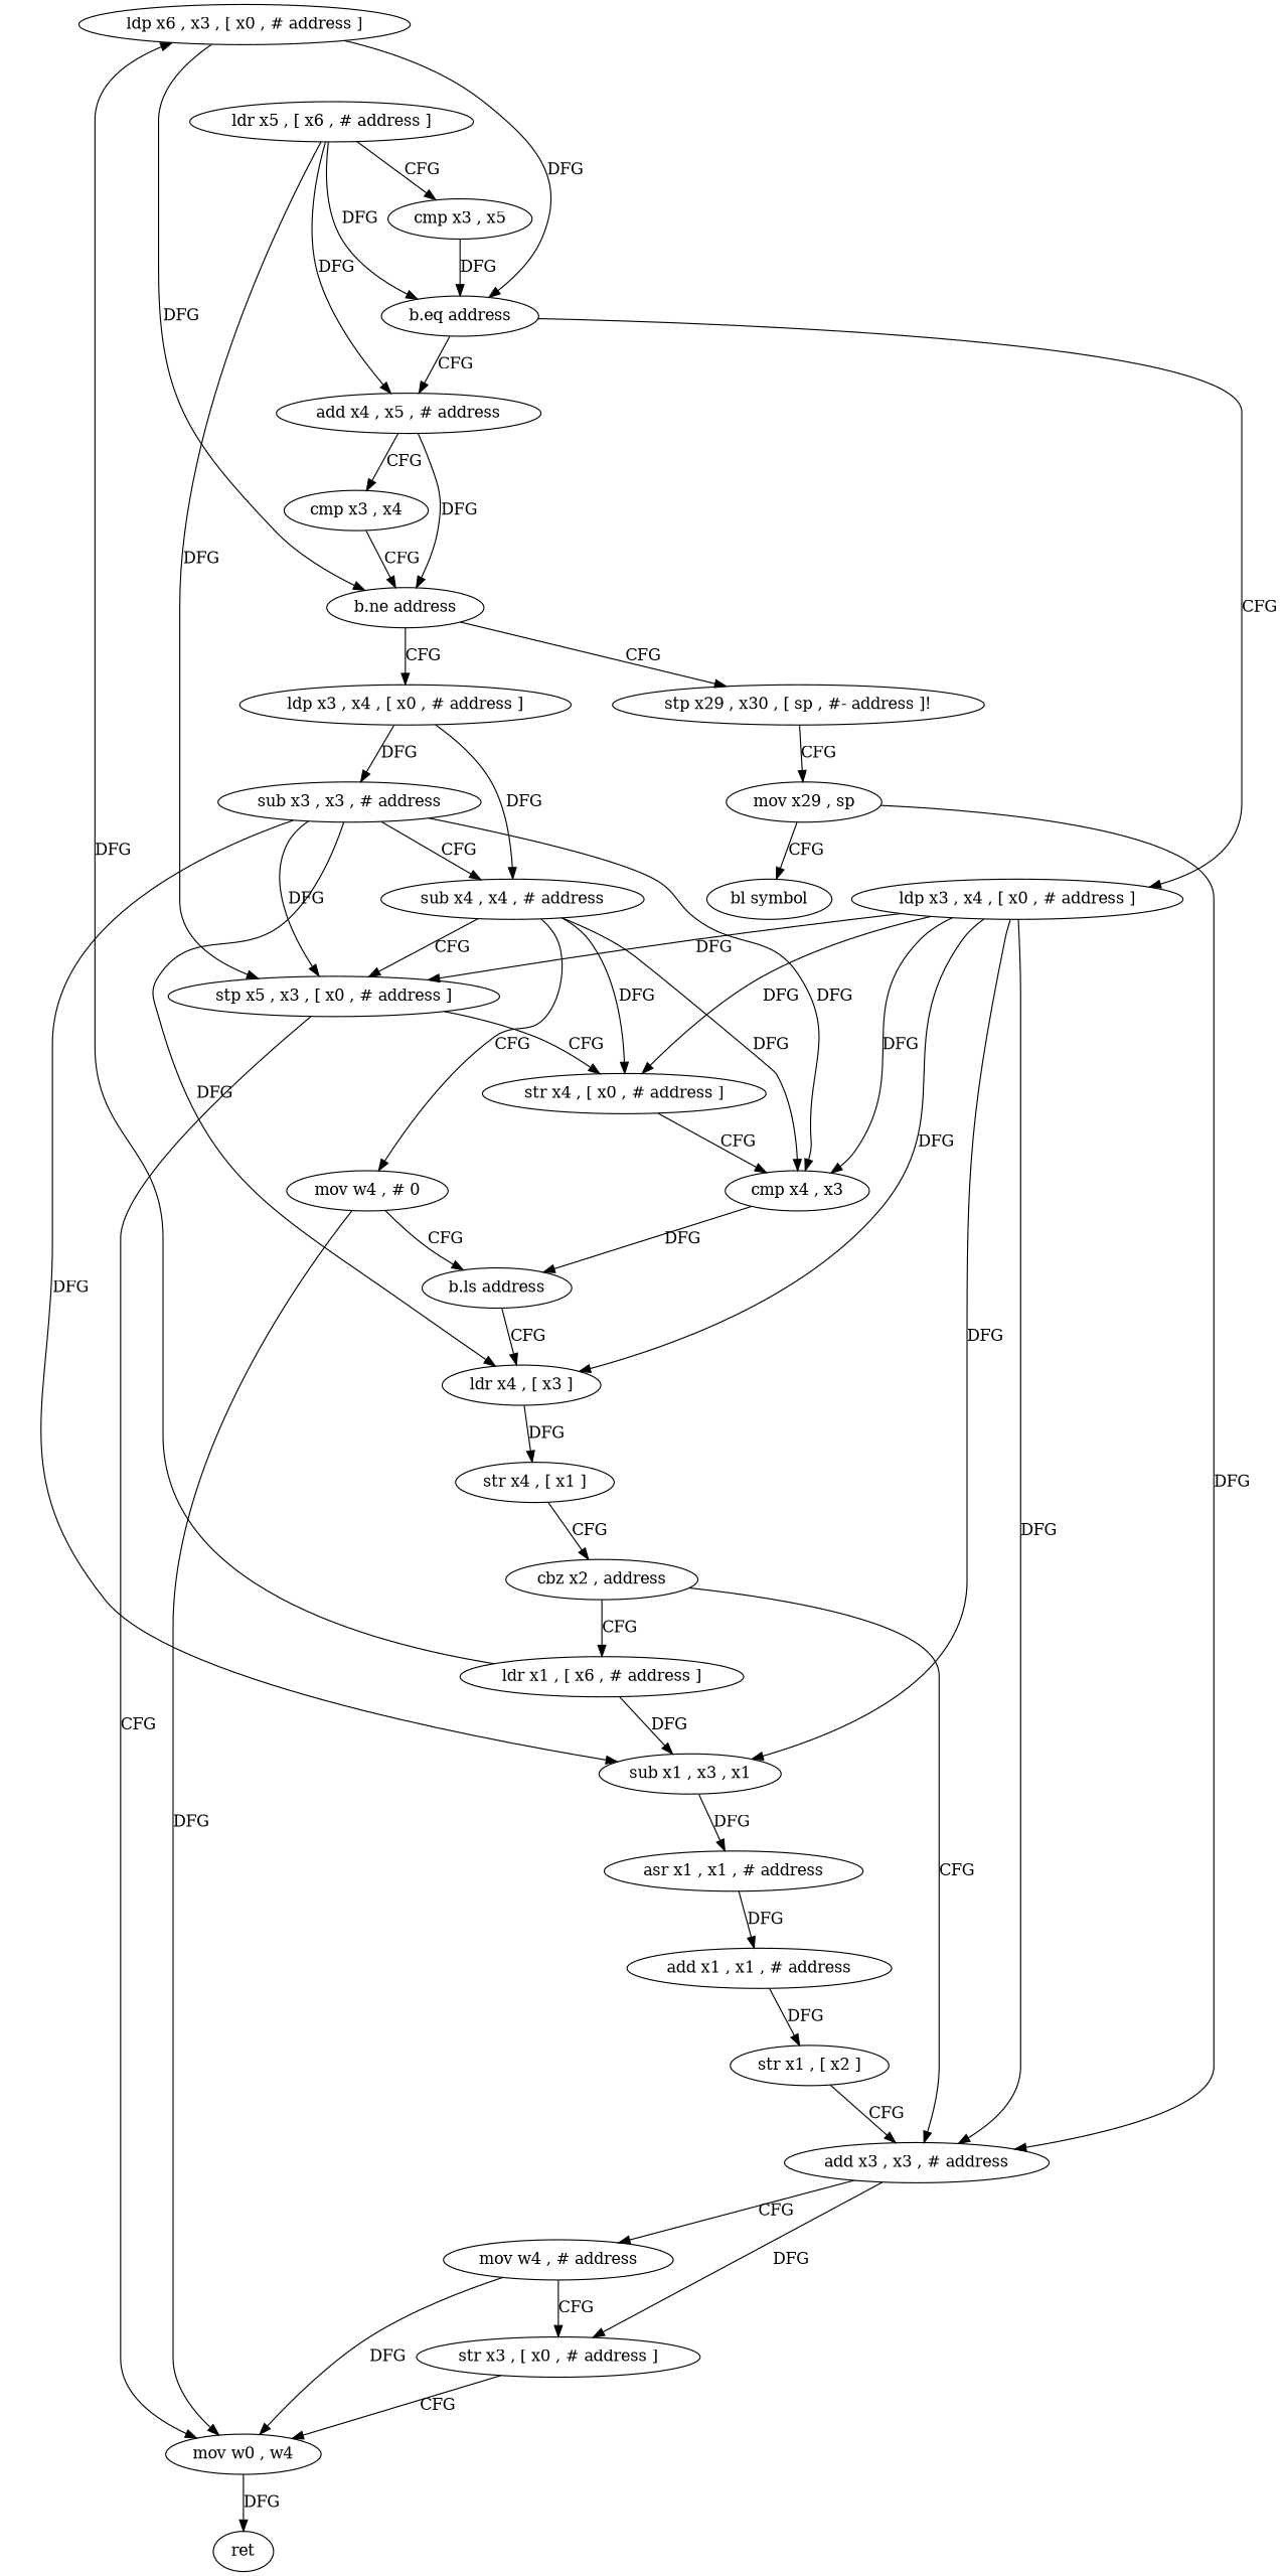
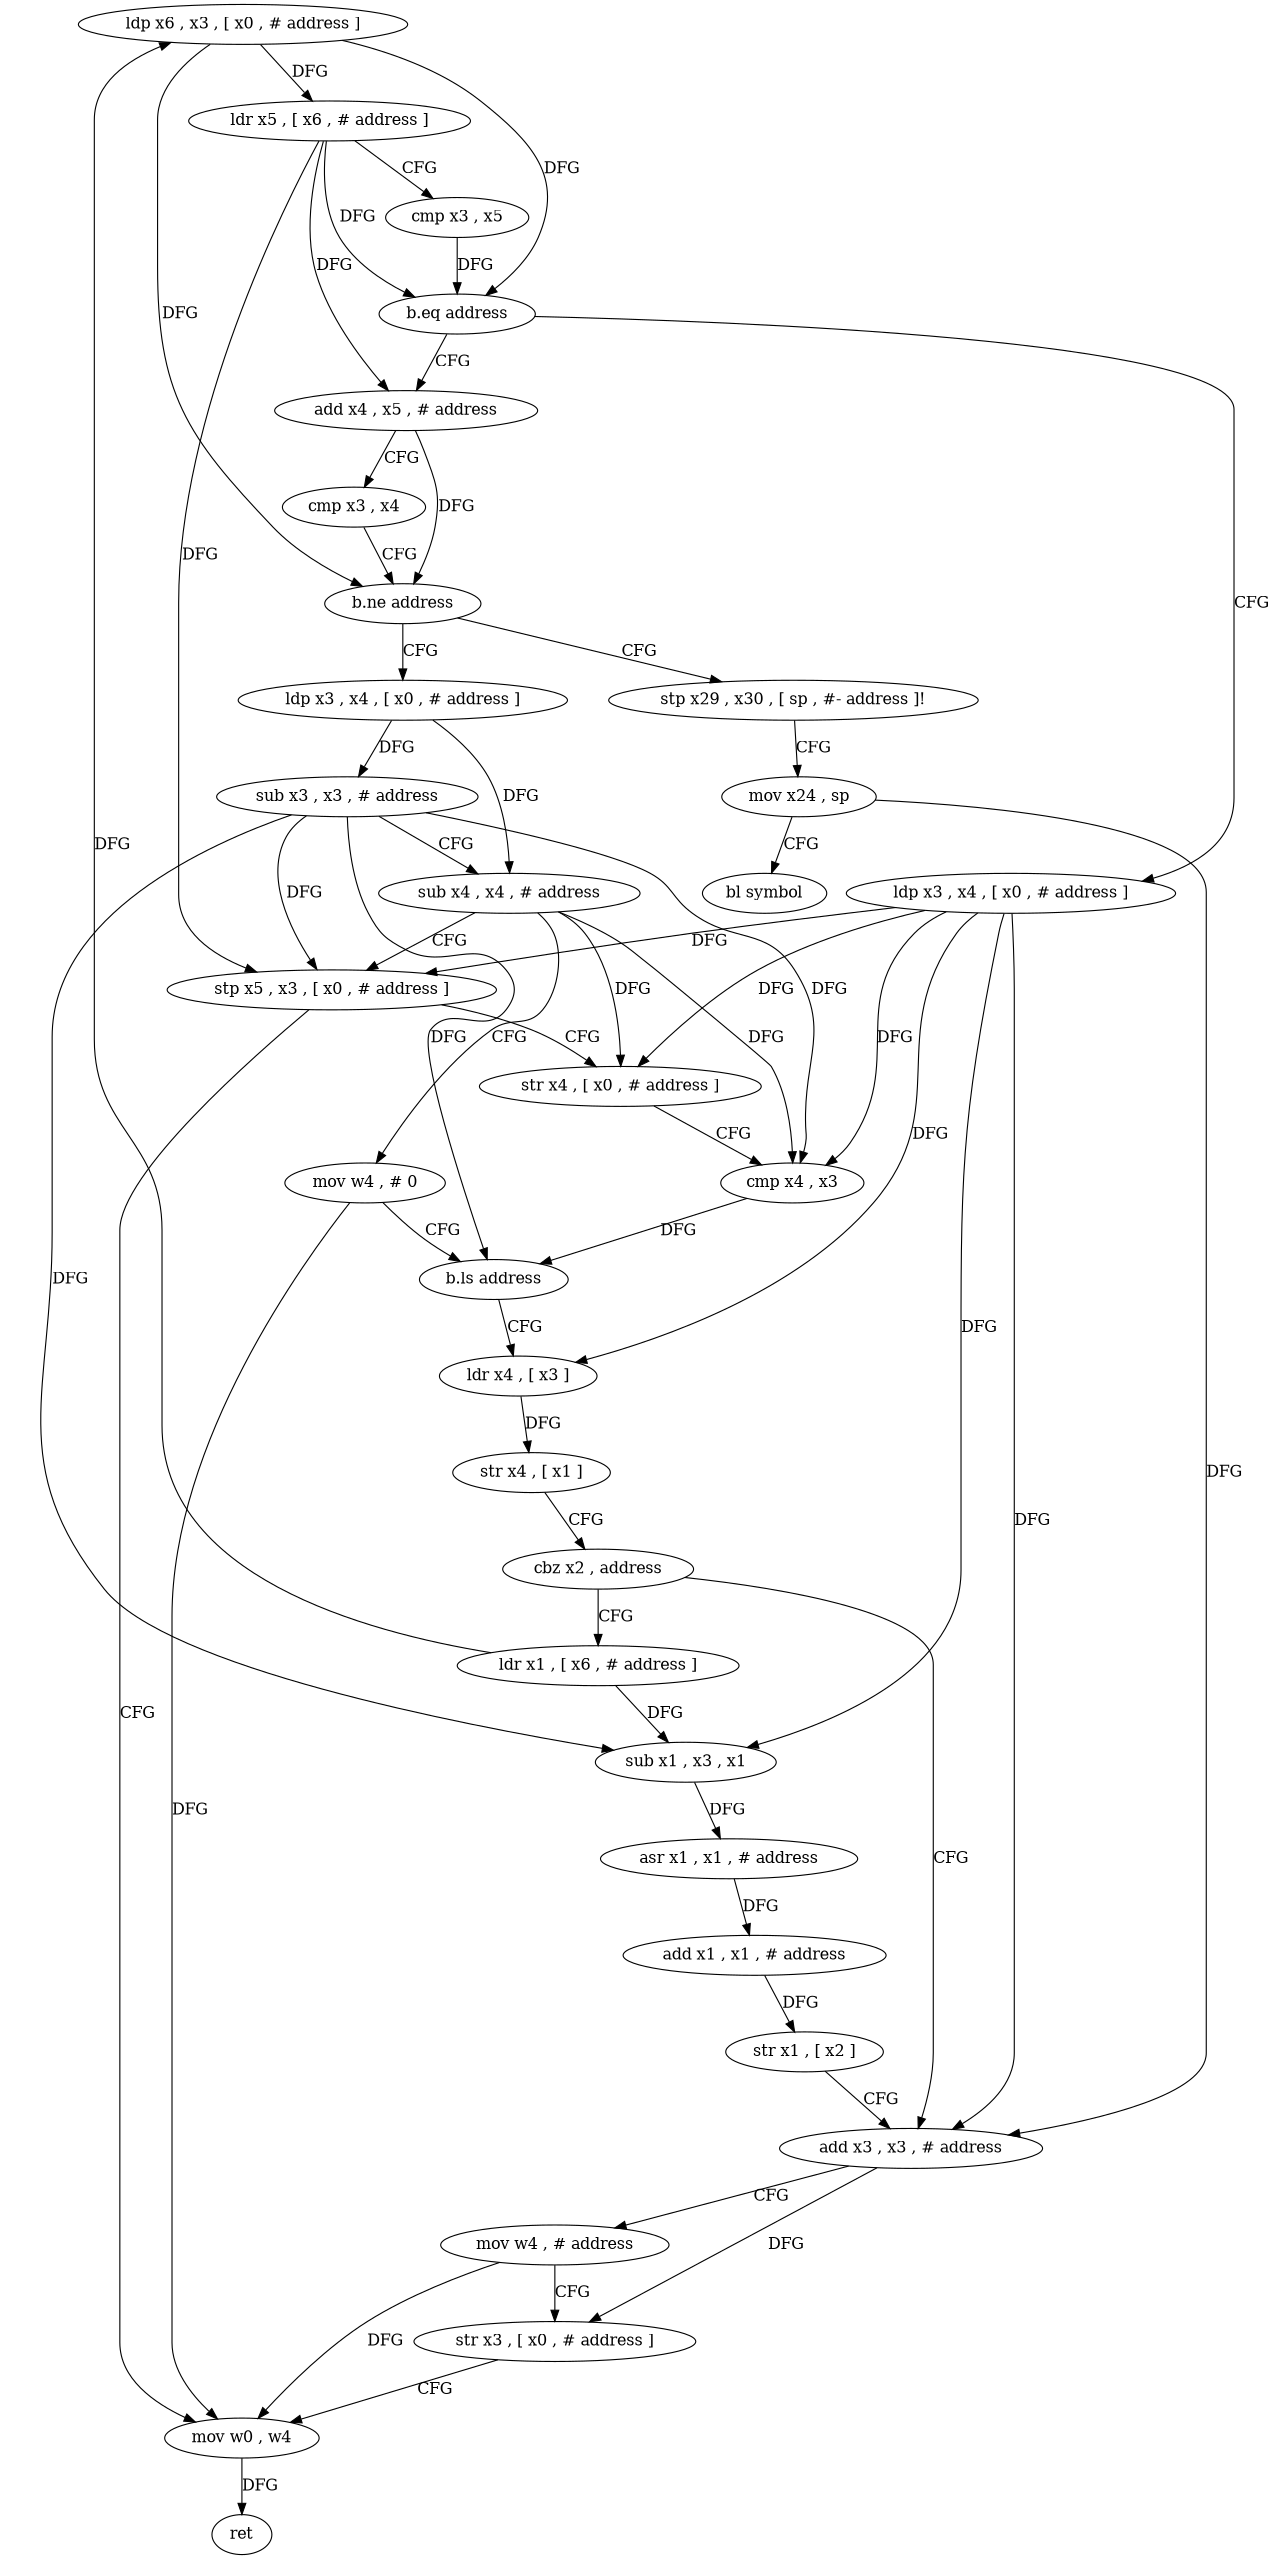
  digraph {
    n1 [label="ldp x6 , x3 , [ x0 , # address ]"]
    n2 [label="ldr x5 , [ x6 , # address ]"]
    n3 [label="b.eq address"]
    n4 [label="b.ne address"]
    n5 [label="cmp x3 , x5"]
    n6 [label="add x4 , x5 , # address"]
    n7 [label="stp x5 , x3 , [ x0 , # address ]"]
    n8 [label="ldp x3 , x4 , [ x0 , # address ]"]
    n9 [label="stp x29 , x30 , [ sp , #- address ]!"]
    n10 [label="ldp x3 , x4 , [ x0 , # address ]"]
    n11 [label="ldr x1 , [ x6 , # address ]"]
    n12 [label="sub x1 , x3 , x1"]
    n13 [label="cmp x3 , x4"]
    n14 [label="str x4 , [ x0 , # address ]"]
    n15 [label="mov w0 , w4"]
    n16 [label="cmp x4 , x3"]
    n17 [label="ldr x4 , [ x3 ]"]
    n18 [label="add x3 , x3 , # address"]
    n19 [label="b.ls address"]
    n20 [label="str x4 , [ x1 ]"]
    n21 [label="mov w4 , # address"]
    n22 [label="str x3 , [ x0 , # address ]"]
    n23 [label="asr x1 , x1 , # address"]
    n24 [label="mov w4 , # 0"]
-   n25 [label="mov x29 , sp"]
+   n25 [label="mov x24 , sp"]
    n26 [label="sub x3 , x3 , # address"]
    n27 [label="sub x4 , x4 , # address"]
    n28 [label="bl symbol"]
    n29 [label=ret]
    n30 [label="cbz x2 , address"]
    n31 [label="add x1 , x1 , # address"]
    n32 [label="str x1 , [ x2 ]"]
+   n1 -> n2 [label=DFG]
    n1 -> n3 [label=DFG]
    n1 -> n4 [label=DFG]
    n2 -> n3 [label=DFG]
    n2 -> n5 [label=CFG]
    n2 -> n6 [label=DFG]
    n2 -> n7 [label=DFG]
    n3 -> n6 [label=CFG]
    n3 -> n8 [label=CFG]
    n4 -> n9 [label=CFG]
    n4 -> n10 [label=CFG]
    n5 -> n3 [label=DFG]
    n6 -> n4 [label=DFG]
    n6 -> n13 [label=CFG]
    n7 -> n14 [label=CFG]
    n7 -> n15 [label=CFG]
    n8 -> n7 [label=DFG]
    n8 -> n12 [label=DFG]
    n8 -> n14 [label=DFG]
    n8 -> n16 [label=DFG]
    n8 -> n17 [label=DFG]
    n8 -> n18 [label=DFG]
    n9 -> n25 [label=CFG]
    n10 -> n26 [label=DFG]
    n10 -> n27 [label=DFG]
    n11 -> n1 [label=DFG]
    n11 -> n12 [label=DFG]
    n12 -> n23 [label=DFG]
    n13 -> n4 [label=CFG]
    n14 -> n16 [label=CFG]
    n15 -> n29 [label=DFG]
    n16 -> n19 [label=DFG]
    n17 -> n20 [label=DFG]
    n18 -> n21 [label=CFG]
    n18 -> n22 [label=DFG]
    n19 -> n17 [label=CFG]
    n20 -> n30 [label=CFG]
    n21 -> n15 [label=DFG]
    n21 -> n22 [label=CFG]
    n22 -> n15 [label=CFG]
    n23 -> n31 [label=DFG]
    n24 -> n15 [label=DFG]
    n24 -> n19 [label=CFG]
    n25 -> n18 [label=DFG]
    n25 -> n28 [label=CFG]
    n26 -> n7 [label=DFG]
    n26 -> n12 [label=DFG]
    n26 -> n16 [label=DFG]
-   n26 -> n17 [label=DFG]
+   n26 -> n19 [label=DFG]
    n26 -> n27 [label=CFG]
    n27 -> n7 [label=CFG]
    n27 -> n14 [label=DFG]
    n27 -> n16 [label=DFG]
    n27 -> n24 [label=CFG]
    n30 -> n11 [label=CFG]
    n30 -> n18 [label=CFG]
    n31 -> n32 [label=DFG]
    n32 -> n18 [label=CFG]
  }
